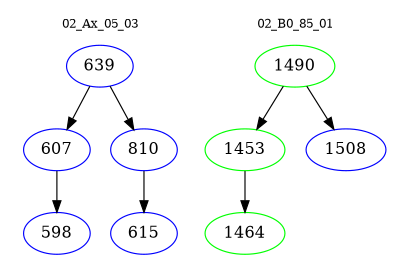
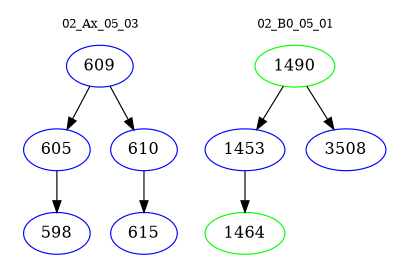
  digraph {
    node [color=blue]
    edge [color=black]
-   n1 [label=639]
-   n2 [label=607]
-   n3 [label=810]
+   n1 [label=609]
+   n2 [label=605]
+   n3 [label=610]
    n4 [label=598]
    n5 [label=615]
    n6 [color=green label=1490]
-   n7 [color=green label=1453]
-   n8 [label=1508]
+   n7 [label=1453]
+   n8 [label=3508]
    n9 [color=green label=1464]
    subgraph cluster_1 {
      color=white
      fontsize=10
      label="02_Ax_05_03"
      n1
      n2
      n3
      n4
      n5
    }
    subgraph cluster_2 {
      color=white
      fontsize=10
-     label="02_B0_85_01"
+     label="02_B0_05_01"
      n6
      n7
      n8
      n9
    }
    n1 -> n2
    n1 -> n3
    n2 -> n4
    n3 -> n5
    n6 -> n7
    n6 -> n8
    n7 -> n9
  }
